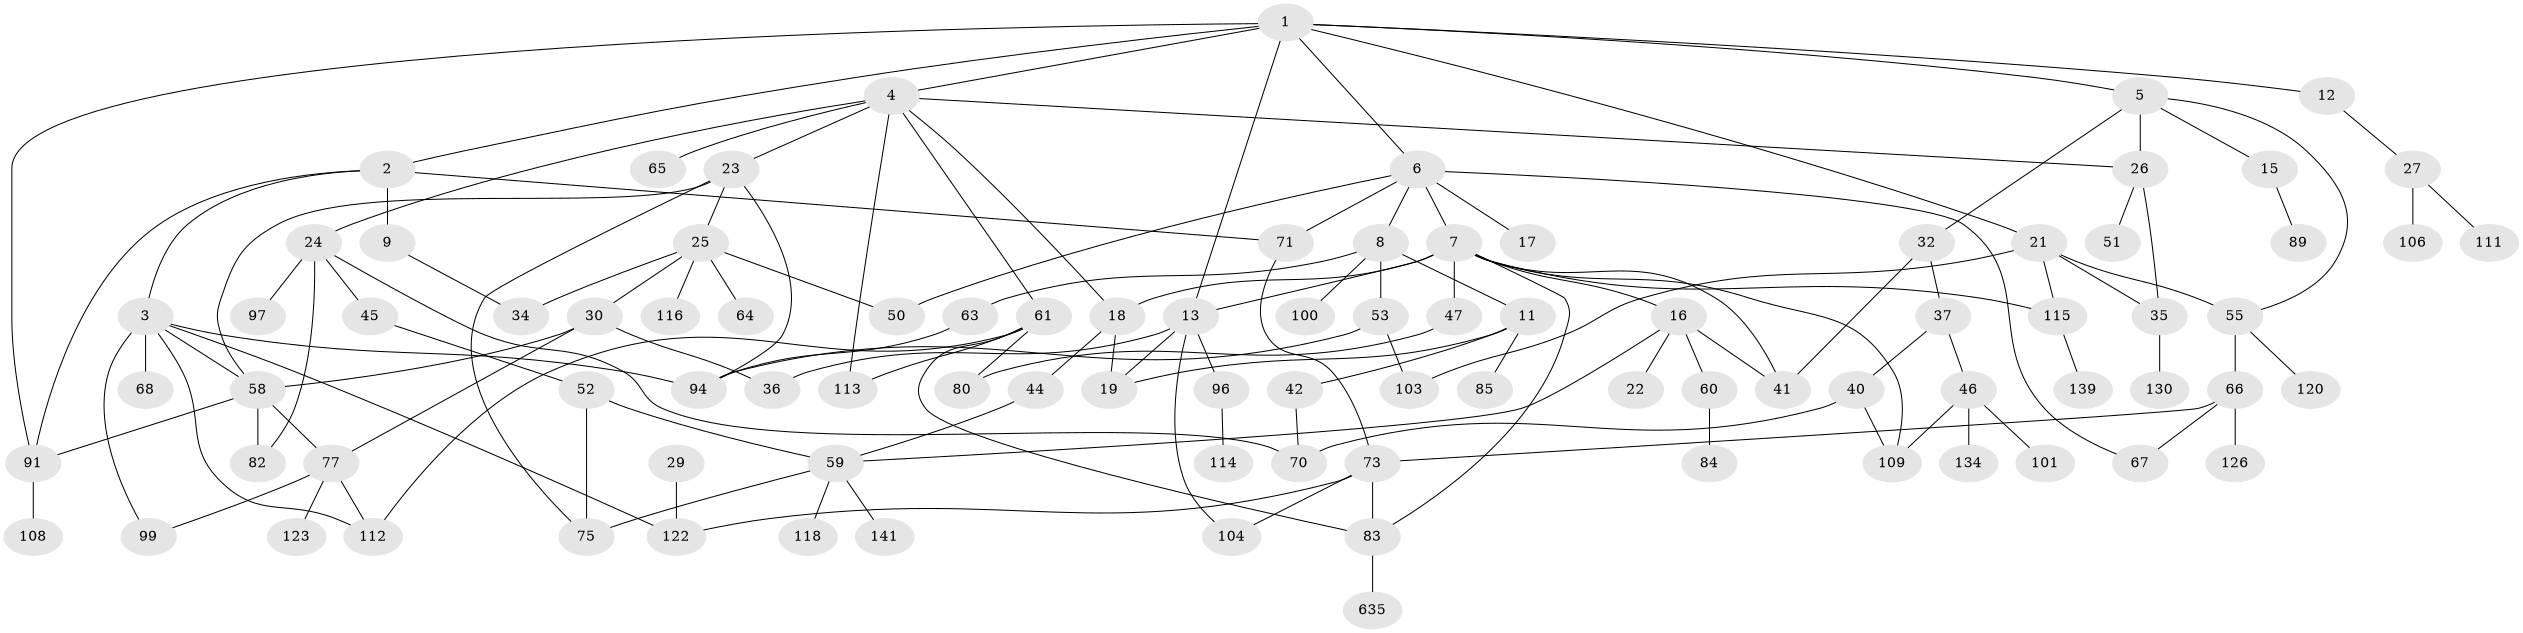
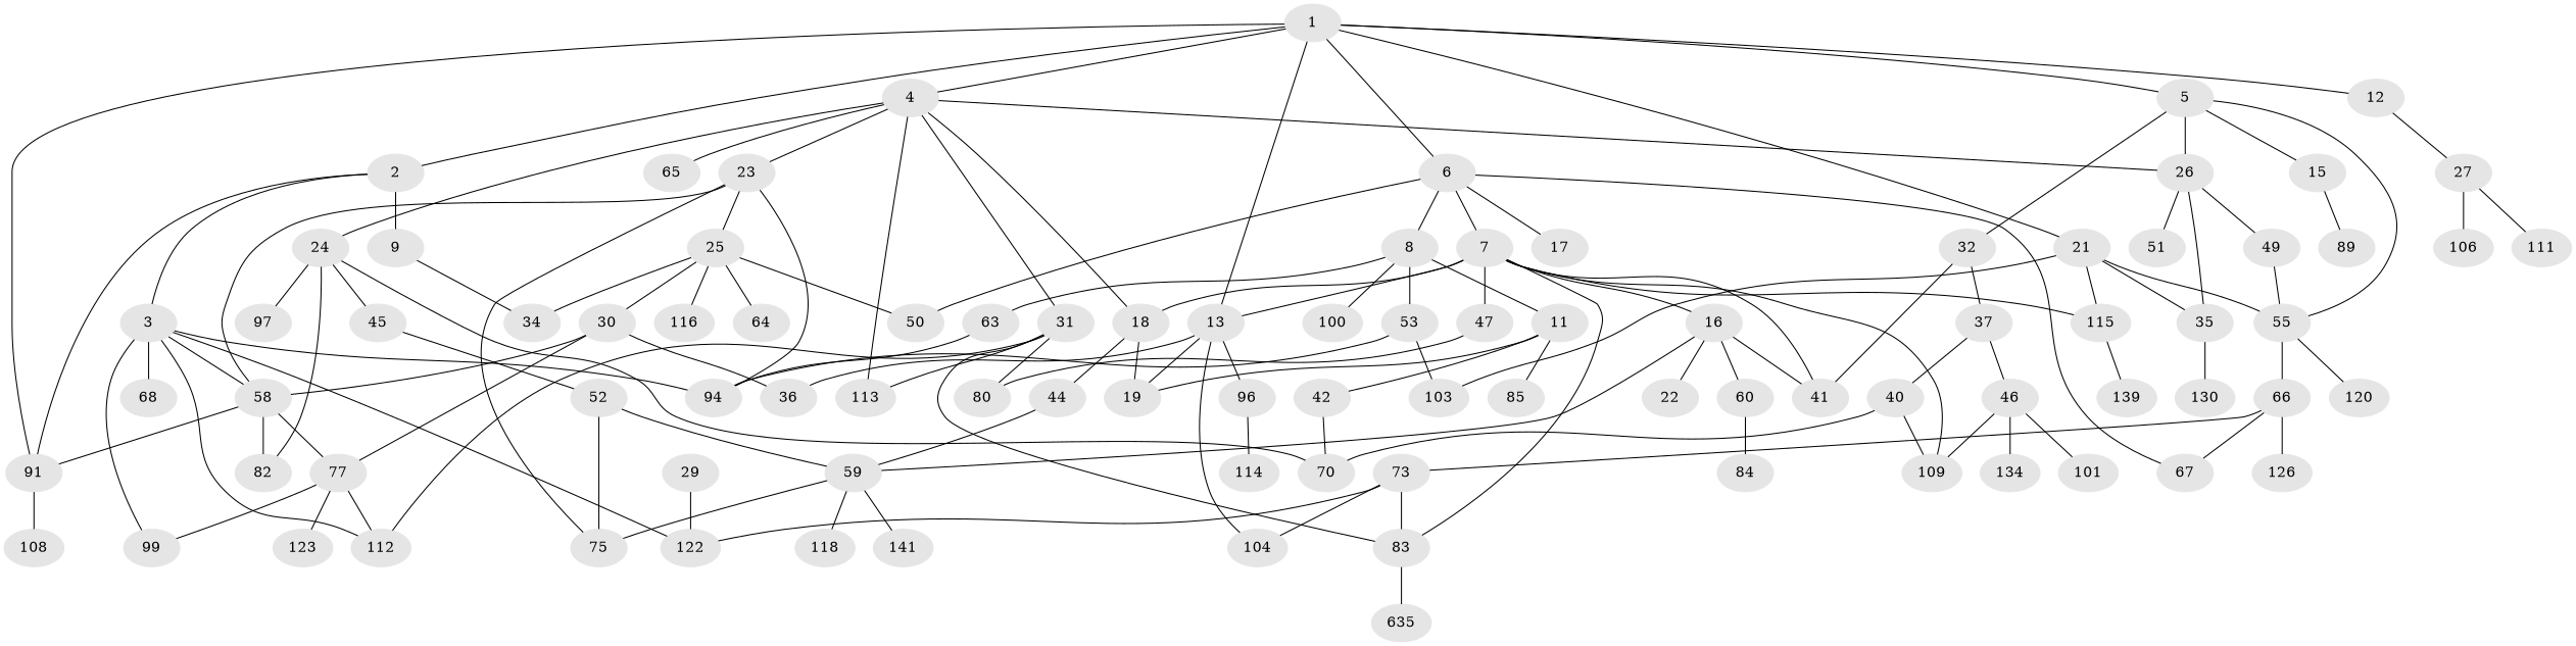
  graph {
    node [color=gray90 style=filled]
    1 [super="+79"]
    2 [super="+121"]
    4 [super="+20"]
    5 [super="+10"]
    6 [super="+39"]
    12 [super="+132"]
    13 [super="+76"]
    21 [super="+57"]
    91 [super="+129"]
    3 [super="+43"]
    9
-   71
    18 [super="+88"]
    23 [super="+98"]
    24 [super="+38"]
    26 [super="+28"]
-   31 [super="+48" label=61]
+   31 [super="+48"]
    65
    113
    15
    32 [super="+33"]
    55 [super="+78"]
    7 [super="+14"]
    8 [super="+61"]
    17
    50 [super="+95"]
    67
    27 [super="+74"]
    19
    36
    96
    104 [super="+131"]
    115 [super="+142"]
    35 [super="+69"]
    103
    108
    58 [super="+87"]
    68 [super="+140"]
    94
    99 [super="+136"]
    112
    122 [super="+125"]
    34 [super="+90"]
    73 [super="+92"]
    82
    77 [super="+105"]
    44
    25 [super="+56"]
    75
    45
    70 [super="+107"]
    97
+   49
    51
    83 [super="+128"]
    80
    89
    41
    37 [super="+102"]
    66 [super="+117"]
    120
    16 [super="+119"]
    47 [super="+54"]
    109 [super="+137"]
    11
    53 [super="+86"]
    63 [super="+127"]
    100
    22
    59 [super="+62"]
    60
    n72 [label=635]
    139
    42 [super="+81"]
    85 [super="+110"]
    106
    111
    114 [super="+133"]
    118
    141
    84
    130
    30 [super="+72"]
    64
    116
    29
    52
    123
    40 [super="+138"]
    46 [super="+93"]
    101
    134
    126
    1 -- 2
    1 -- 4
    1 -- 5
    1 -- 6
    1 -- 12
    1 -- 13
    1 -- 21
    1 -- 91
    2 -- 91
    2 -- 3
    2 -- 9
-   2 -- 71
    4 -- 18
    4 -- 23
    4 -- 24
    4 -- 26
    4 -- 31
    4 -- 65
    4 -- 113
    5 -- 26
    5 -- 15
    5 -- 32
    5 -- 55
-   6 -- 71
    6 -- 7 [weight=2]
    6 -- 8
    6 -- 17
    6 -- 50
    6 -- 67
    12 -- 27
    13 -- 19
    13 -- 36
    13 -- 96
    13 -- 104
    21 -- 55
    21 -- 115
    21 -- 35
    21 -- 103
    91 -- 108
    3 -- 58
    3 -- 68
    3 -- 94
    3 -- 99
    3 -- 112
    3 -- 122
    9 -- 34
-   71 -- 73
    18 -- 19
    18 -- 44
    23 -- 58
    23 -- 94
    23 -- 25
    23 -- 75
    24 -- 82
    24 -- 45
    24 -- 70
    24 -- 97
    26 -- 35
+   26 -- 49
    26 -- 51
    31 -- 113
    31 -- 112
    31 -- 83
    31 -- 80
    15 -- 89
    32 -- 41
    32 -- 37
    55 -- 66
    55 -- 120
    7 -- 13
    7 -- 18
    7 -- 115
    7 -- 83
    7 -- 41
    7 -- 16
    7 -- 47
    7 -- 109
    8 -- 11
    8 -- 53
    8 -- 63
    8 -- 100
    27 -- 106
    27 -- 111
    96 -- 114
    115 -- 139
    35 -- 130
    58 -- 91
    58 -- 82
    58 -- 77
    73 -- 104
    73 -- 122
    73 -- 83
    77 -- 99
    77 -- 112
    77 -- 123
    44 -- 59
    25 -- 50
    25 -- 34
    25 -- 30
    25 -- 64
    25 -- 116
    45 -- 52
+   49 -- 55
    83 -- n72
    37 -- 40 [weight=2]
    37 -- 46
    66 -- 67
    66 -- 73
    66 -- 126
    16 -- 41
    16 -- 22
    16 -- 59
    16 -- 60
    47 -- 80
    11 -- 19
    11 -- 42
    11 -- 85
    53 -- 103
    53 -- 94
    63 -- 94
    59 -- 75
    59 -- 118
    59 -- 141
    60 -- 84
    42 -- 70
    30 -- 36
    30 -- 58
    30 -- 77
    29 -- 122
    52 -- 75
    52 -- 59
    40 -- 70
    40 -- 109
    46 -- 109
    46 -- 101
    46 -- 134
  }
